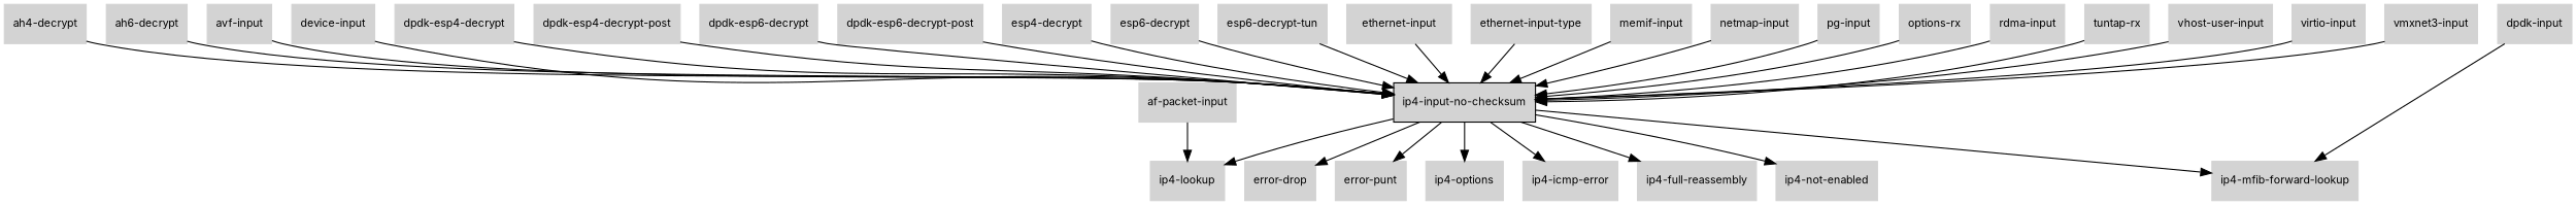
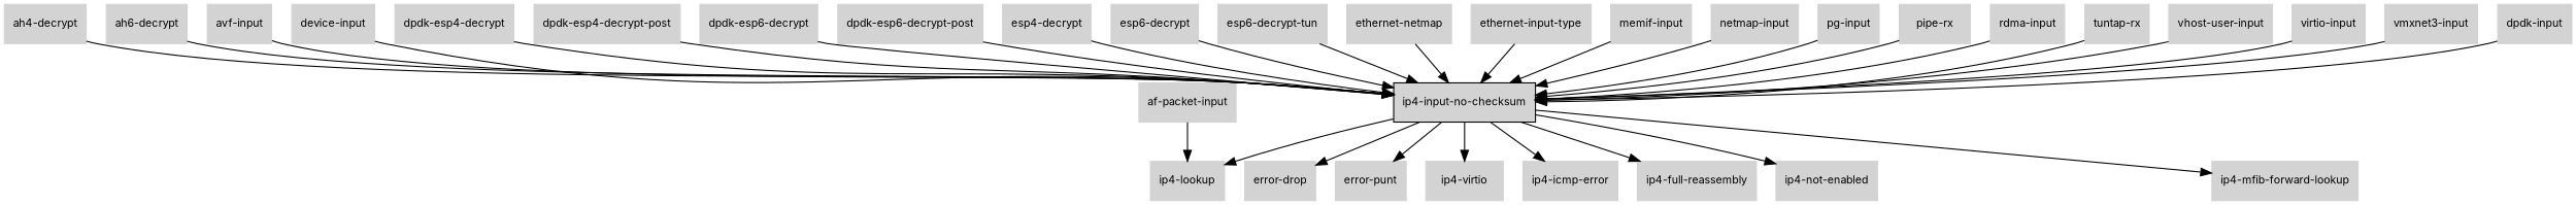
  digraph {
    fontname=Inter
    rankdir=TB
    node [color=lightgray fillcolor=lightgray fontcolor=black fontname=Inter fontsize=10 shape=box style=filled]
    edge [fontname=Inter fontsize=8]
    "ip4-input-no-checksum" [color=black]
    "error-drop"
    "error-punt"
-   "ip4-options"
+   "ip4-options" [label="ip4-virtio"]
    "ip4-lookup"
    "ip4-mfib-forward-lookup"
    "ip4-icmp-error"
    "ip4-full-reassembly"
    "ip4-not-enabled"
    "af-packet-input"
    "ah4-decrypt"
    "ah6-decrypt"
    "avf-input"
    "device-input"
    "dpdk-esp4-decrypt"
    "dpdk-esp4-decrypt-post"
    "dpdk-esp6-decrypt"
    "dpdk-esp6-decrypt-post"
    "dpdk-input"
    "esp4-decrypt"
    "esp6-decrypt"
    "esp6-decrypt-tun"
-   "ethernet-input"
+   "ethernet-input" [label="ethernet-netmap"]
    "ethernet-input-type"
    "memif-input"
    "netmap-input"
    "pg-input"
-   "pipe-rx" [label="options-rx"]
+   "pipe-rx"
    "rdma-input"
    "tuntap-rx"
    "vhost-user-input"
    "virtio-input"
    "vmxnet3-input"
    "ip4-input-no-checksum" -> "error-drop"
    "ip4-input-no-checksum" -> "error-punt"
    "ip4-input-no-checksum" -> "ip4-options"
    "ip4-input-no-checksum" -> "ip4-lookup"
    "ip4-input-no-checksum" -> "ip4-mfib-forward-lookup"
    "ip4-input-no-checksum" -> "ip4-icmp-error"
    "ip4-input-no-checksum" -> "ip4-full-reassembly"
    "ip4-input-no-checksum" -> "ip4-not-enabled"
    "af-packet-input" -> "ip4-lookup"
    "ah4-decrypt" -> "ip4-input-no-checksum"
    "ah6-decrypt" -> "ip4-input-no-checksum"
    "avf-input" -> "ip4-input-no-checksum"
    "device-input" -> "ip4-input-no-checksum"
    "dpdk-esp4-decrypt" -> "ip4-input-no-checksum"
    "dpdk-esp4-decrypt-post" -> "ip4-input-no-checksum"
    "dpdk-esp6-decrypt" -> "ip4-input-no-checksum"
    "dpdk-esp6-decrypt-post" -> "ip4-input-no-checksum"
-   "dpdk-input" -> "ip4-mfib-forward-lookup"
+   "dpdk-input" -> "ip4-input-no-checksum"
    "esp4-decrypt" -> "ip4-input-no-checksum"
    "esp6-decrypt" -> "ip4-input-no-checksum"
    "esp6-decrypt-tun" -> "ip4-input-no-checksum"
    "ethernet-input" -> "ip4-input-no-checksum"
    "ethernet-input-type" -> "ip4-input-no-checksum"
    "memif-input" -> "ip4-input-no-checksum"
    "netmap-input" -> "ip4-input-no-checksum"
    "pg-input" -> "ip4-input-no-checksum"
    "pipe-rx" -> "ip4-input-no-checksum"
    "rdma-input" -> "ip4-input-no-checksum"
    "tuntap-rx" -> "ip4-input-no-checksum"
    "vhost-user-input" -> "ip4-input-no-checksum"
    "virtio-input" -> "ip4-input-no-checksum"
    "vmxnet3-input" -> "ip4-input-no-checksum"
  }
